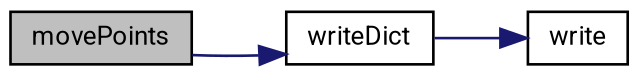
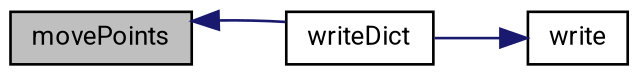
  digraph {
    fontname=Roboto
    rankdir=LR
    node [color=black fontname=Roboto fontsize=10 shape=record]
    edge [color=midnightblue fontname=Roboto fontsize=10 labelfontname=Helvetica labelfontsize=10 style=solid]
    n1 [fillcolor=grey75 fontcolor=black height=0.2 label=movePoints style=filled width=0.4]
    n2 [height=0.2 label=writeDict width=0.4]
    n3 [height=0.2 label=write width=0.4]
-   n1 -> n2
+   n2 -> n1
    n2 -> n3
  }
